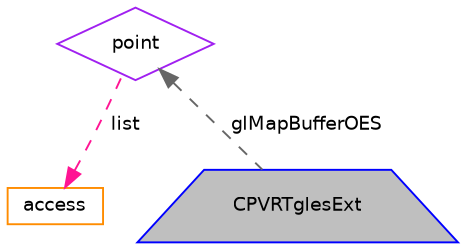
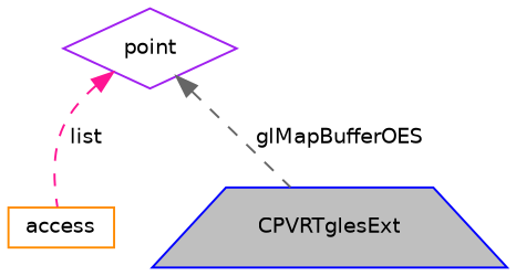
  digraph {
    node [fillcolor=white fontname=Helvetica fontsize=10 style=filled]
    edge [dir=back fontname=Helvetica fontsize=10 labelfontname=Helvetica labelfontsize=10 style=dashed]
    n1 [color=blue fillcolor=grey75 fontcolor=black height=0.2 label=CPVRTglesExt shape=trapezium width=0.4]
    n2 [color=darkorange height=0.2 label=access shape=box width=0.4]
    n3 [color=purple height=0.2 label=point shape=diamond width=0.4]
    n3 -> n1 [color=gray40 label=" glMapBufferOES"]
-   n2 -> n3 [color=deeppink label=" list"]
+   n3 -> n2 [color=deeppink label=" list"]
  }
